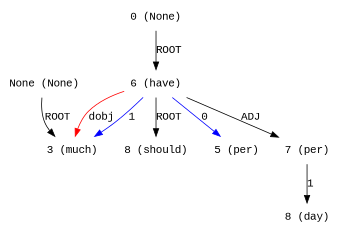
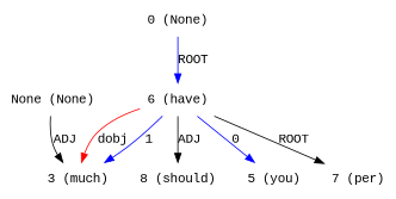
  digraph {
    fontname="Liberation Mono"
    node [fontname="Liberation Mono" shape=plaintext]
    edge [dir=forward fontname="Liberation Mono"]
    n1 [label="None (None)"]
    n2 [label="3 (much)"]
    n3 [label="0 (None)"]
    n4 [label="6 (have)"]
    n5 [label="8 (should)"]
-   n6 [label="5 (per)"]
+   n6 [label="5 (you)"]
    n7 [label="7 (per)"]
-   n8 [label="8 (day)"]
-   n1 -> n2 [label=ROOT]
-   n3 -> n4 [label=ROOT]
+   n1 -> n2 [label=ADJ]
+   n3 -> n4 [label=ROOT color=blue]
    n4 -> n2 [color=red label=dobj]
    n4 -> n2 [color=blue label=1]
-   n4 -> n5 [label=ROOT]
+   n4 -> n5 [label=ADJ]
    n4 -> n6 [color=blue label=0]
-   n4 -> n7 [label=ADJ]
-   n7 -> n8 [label=1]
+   n4 -> n7 [label=ROOT]
  }
